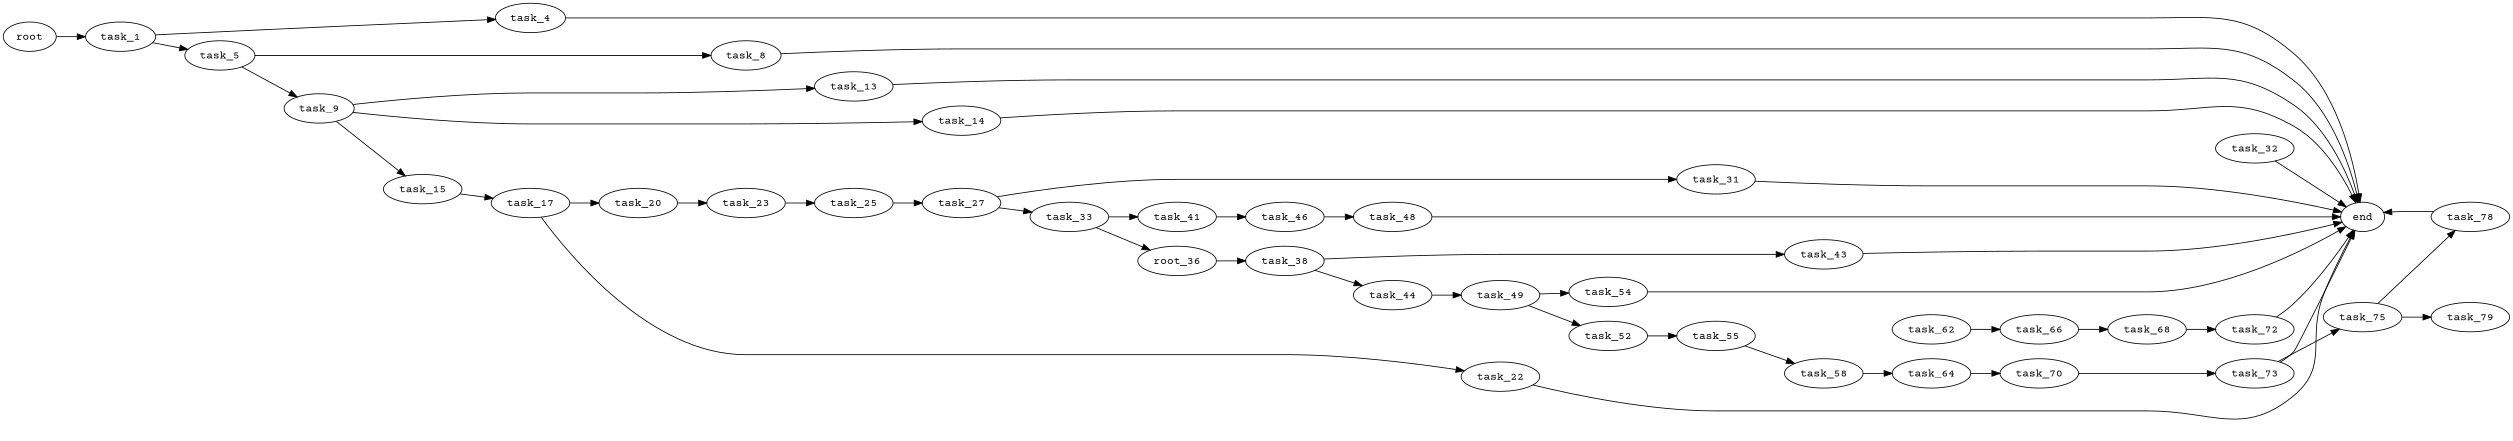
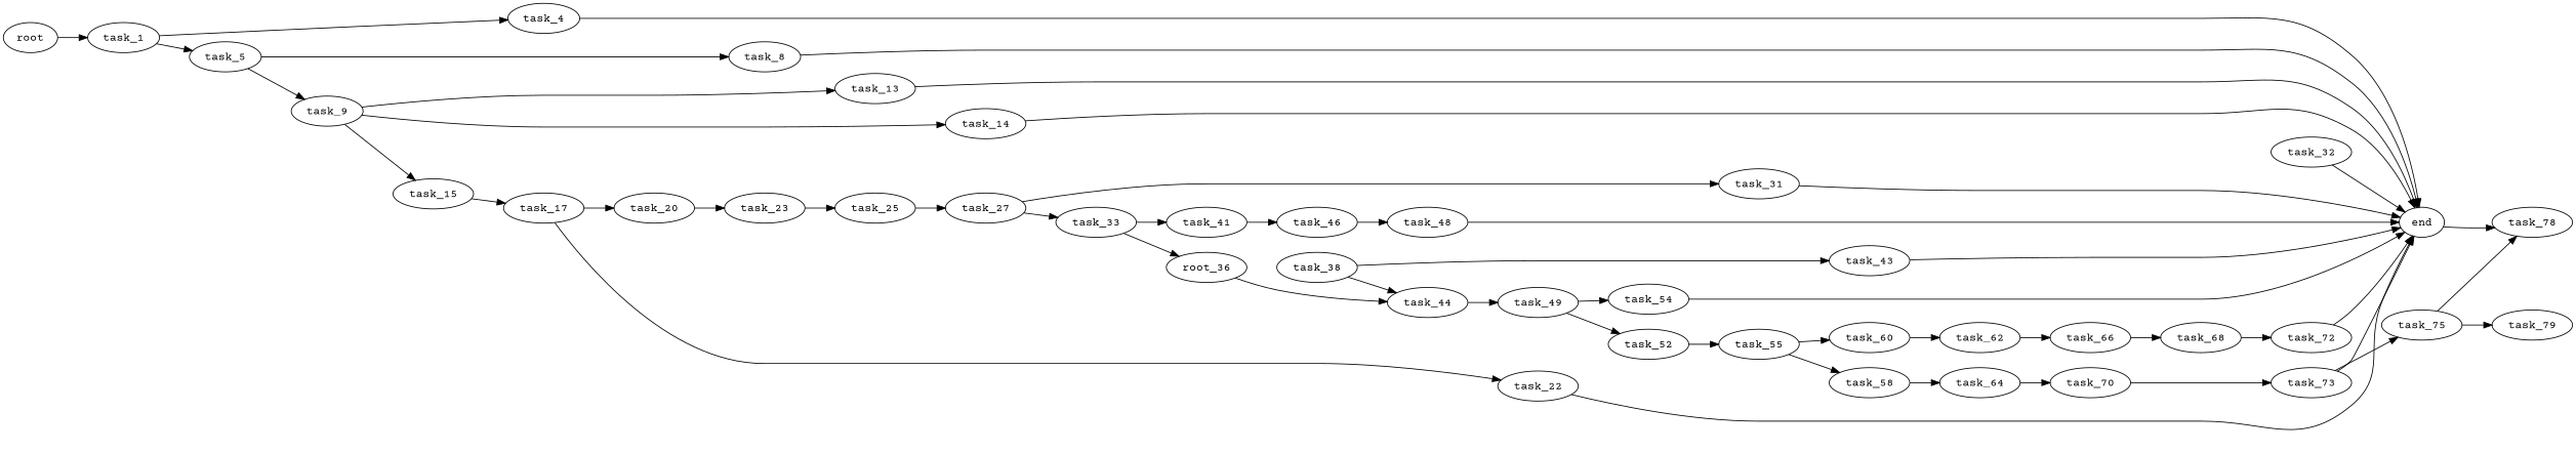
  digraph {
    fontname="Courier Prime"
    rankdir=LR
    node [fontname="Courier Prime"]
    edge [fontname="Courier Prime"]
    root
    task_1
    task_4
    task_5
    end
    task_8
    task_9
    task_13
    task_14
    task_15
    task_17
    task_20
    task_22
    task_23
    task_25
    task_27
    task_31
    task_33
    task_32
    n20 [label=root_36]
    task_41
    task_38
    task_46
    task_43
    task_44
    task_48
    task_49
    task_52
    task_54
    task_55
    task_58
+   task_60
    task_64
    task_62
    task_70
    task_66
    task_73
    task_68
    task_72
    task_75
    task_78
    task_79
    root -> task_1
    task_1 -> task_4
    task_1 -> task_5
    task_4 -> end
    task_5 -> task_8
    task_5 -> task_9
    task_8 -> end
    task_9 -> task_13
    task_9 -> task_14
    task_9 -> task_15
    task_13 -> end
    task_14 -> end
    task_15 -> task_17
    task_17 -> task_20
    task_17 -> task_22
    task_20 -> task_23
    task_22 -> end
    task_23 -> task_25
    task_25 -> task_27
    task_27 -> task_31
    task_27 -> task_33
    task_31 -> end
    task_33 -> n20
    task_33 -> task_41
    task_32 -> end
-   n20 -> task_38
+   n20 -> task_44
    task_41 -> task_46
    task_38 -> task_43
    task_38 -> task_44
    task_46 -> task_48
    task_43 -> end
    task_44 -> task_49
    task_48 -> end
    task_49 -> task_52
    task_49 -> task_54
    task_52 -> task_55
    task_54 -> end
    task_55 -> task_58
+   task_55 -> task_60
    task_58 -> task_64
+   task_60 -> task_62
    task_64 -> task_70
    task_62 -> task_66
    task_70 -> task_73
    task_66 -> task_68
    task_73 -> end
    task_73 -> task_75
    task_68 -> task_72
    task_72 -> end
    task_75 -> task_78
    task_75 -> task_79
-   task_78 -> end
+   end -> task_78
  }
